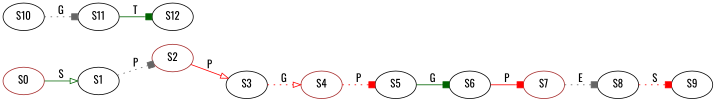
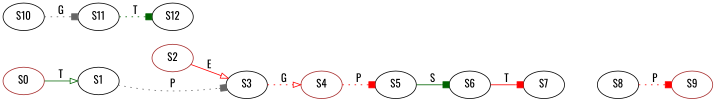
  strict digraph {
    fontname=Oswald
    rankdir=LR
    node [color=black fontname=Oswald]
    edge [arrowhead=box color=red fontname=Oswald style=dotted]
    S0 [color=brown]
    S1
    S2 [color=brown]
    S3
    S4 [color=brown]
    S5
    S6
-   S7 [color=brown]
+   S7
    S8
-   S9
+   S9 [color=brown]
    S10
    S11
    S12
-   S0 -> S1 [arrowhead=onormal color=darkgreen label=S style=solid]
-   S1 -> S2 [color=gray40 label=P]
-   S2 -> S3 [arrowhead=onormal label=P style=solid]
+   S0 -> S1 [arrowhead=onormal color=darkgreen label=T style=solid]
+   S1 -> S3 [color=gray40 label=P]
+   S2 -> S3 [arrowhead=onormal label=E style=solid]
    S3 -> S4 [arrowhead=onormal label=G]
    S4 -> S5 [label=P]
-   S5 -> S6 [color=darkgreen label=G style=solid]
-   S6 -> S7 [label=P style=solid]
-   S7 -> S8 [color=gray40 label=E]
-   S8 -> S9 [label=S]
+   S5 -> S6 [color=darkgreen label=S style=solid]
+   S6 -> S7 [label=T style=solid]
+   S8 -> S9 [label=P]
    S10 -> S11 [color=gray40 label=G]
-   S11 -> S12 [color=darkgreen label=T style=solid]
+   S11 -> S12 [color=darkgreen label=T]
  }
